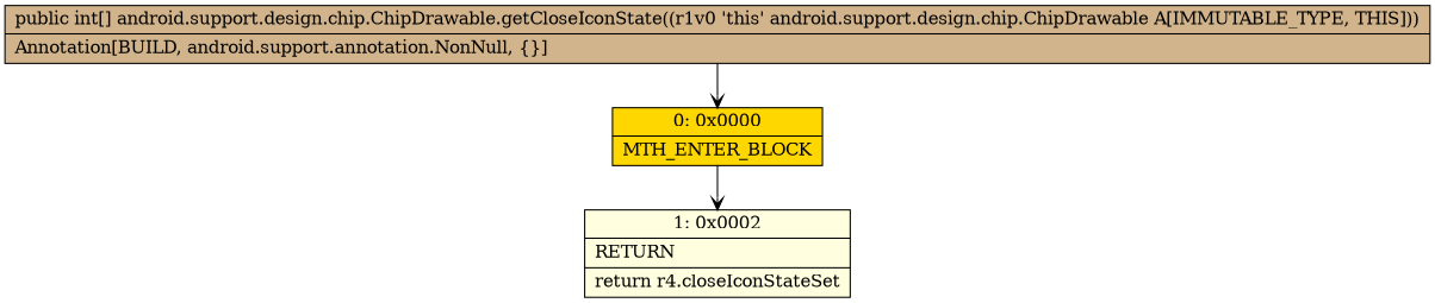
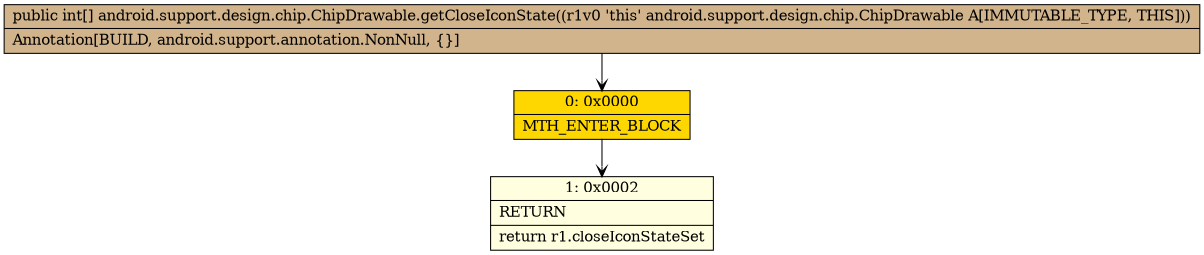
  digraph {
    node [shape=record style=filled]
    edge [arrowhead=vee]
    n1 [label="{0\:\ 0x0000|MTH_ENTER_BLOCK\l}" fillcolor=gold]
-   n2 [label="{1\:\ 0x0002|RETURN\l|return r4.closeIconStateSet\l}" fillcolor=lightyellow]
+   n2 [label="{1\:\ 0x0002|RETURN\l|return r1.closeIconStateSet\l}" fillcolor=lightyellow]
    n3 [label="{public int[] android.support.design.chip.ChipDrawable.getCloseIconState((r1v0 'this' android.support.design.chip.ChipDrawable A[IMMUTABLE_TYPE, THIS]))  | Annotation[BUILD, android.support.annotation.NonNull, \{\}]\l}" fillcolor=tan]
    n1 -> n2
    n3 -> n1
  }
